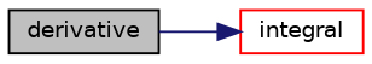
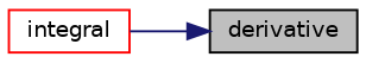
  digraph {
    rankdir=LR
    node [fontname=Helvetica fontsize=10 shape=record]
    n1 [color=black fillcolor=grey75 fontcolor=black height=0.2 label=derivative style=filled width=0.4]
    n2 [color=red height=0.2 label=integral width=0.4]
-   n1 -> n2 [color=midnightblue fontname=Helvetica fontsize=10 labelfontname=Helvetica labelfontsize=10 style=solid]
+   n2 -> n1 [color=midnightblue fontname=Helvetica fontsize=10 labelfontname=Helvetica labelfontsize=10 style=solid]
  }
